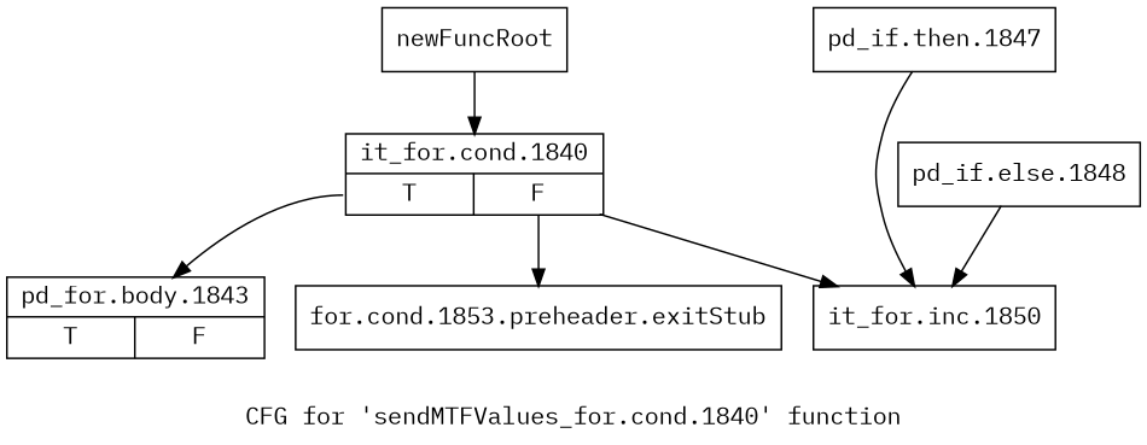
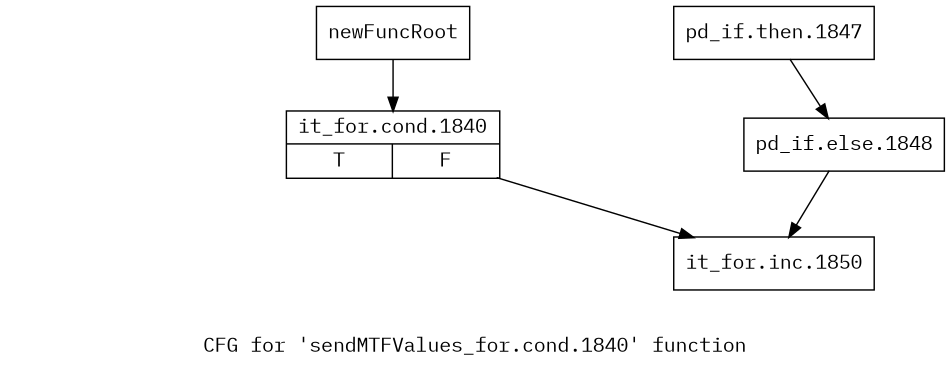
  digraph {
    fontname="IBM Plex Mono"
    label="CFG for 'sendMTFValues_for.cond.1840' function"
    node [fontname="IBM Plex Mono" shape=record]
    edge [fontname="IBM Plex Mono"]
    n1 [label="{newFuncRoot}"]
    n2 [label="{it_for.cond.1840|{<s0>T|<s1>F}}"]
-   n3 [label="{for.cond.1853.preheader.exitStub}"]
-   n4 [label="{pd_for.body.1843|{<s0>T|<s1>F}}"]
    n5 [label="{it_for.inc.1850}"]
    n6 [label="{pd_if.then.1847}"]
    n7 [label="{pd_if.else.1848}"]
    n1 -> n2
-   n2 -> n3 [tailport=s1]
-   n2 -> n4 [tailport=s0]
    n2 -> n5
-   n6 -> n5
+   n6 -> n7
    n7 -> n5
  }
